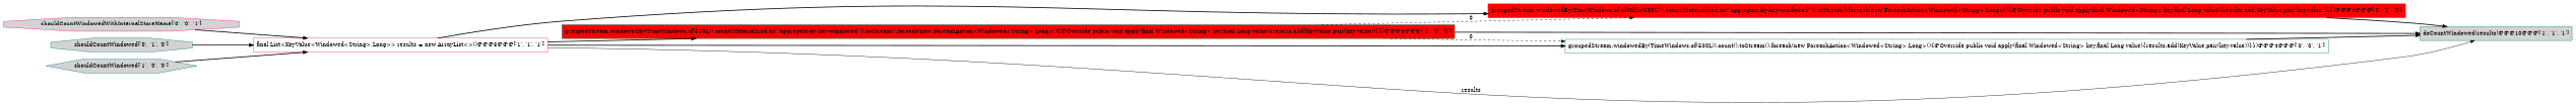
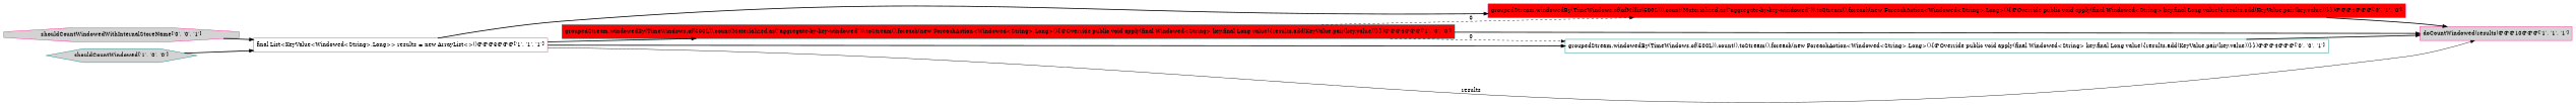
  digraph {
    rankdir=LR
    node [color=teal fillcolor=lightgray shape=box style=filled]
    edge [style=bold]
    n1 [color=deeppink fillcolor=red label="groupedStream.windowedBy(TimeWindows.of(ofMillis(500L))).count(Materialized.as(\"aggregate-by-key-windowed\")).toStream().foreach(new ForeachAction<Windowed<String>,Long>(){@Override public void apply(final Windowed<String> key,final Long value){results.add(KeyValue.pair(key,value))}})@@@4@@@['0', '1', '0']"]
-   n2 [label="doCountWindowed(results)@@@10@@@['1', '1', '1']"]
+   n2 [color=deeppink label="doCountWindowed(results)@@@10@@@['1', '1', '1']"]
    n3 [color=deeppink label="shouldCountWindowedWithInternalStoreName['0', '0', '1']" shape=octagon]
    n4 [color=deeppink fillcolor=white label="final List<KeyValue<Windowed<String>,Long>> results = new ArrayList<>()@@@3@@@['1', '1', '1']"]
    n5 [fillcolor=white label="groupedStream.windowedBy(TimeWindows.of(500L)).count().toStream().foreach(new ForeachAction<Windowed<String>,Long>(){@Override public void apply(final Windowed<String> key,final Long value){results.add(KeyValue.pair(key,value))}})@@@4@@@['0', '0', '1']"]
    n6 [fillcolor=red label="groupedStream.windowedBy(TimeWindows.of(500L)).count(Materialized.as(\"aggregate-by-key-windowed\")).toStream().foreach(new ForeachAction<Windowed<String>,Long>(){@Override public void apply(final Windowed<String> key,final Long value){results.add(KeyValue.pair(key,value))}})@@@4@@@['1', '0', '0']"]
-   n7 [label="shouldCountWindowed['0', '1', '0']" shape=octagon]
    n8 [label="shouldCountWindowed['1', '0', '0']" shape=hexagon]
    n1 -> n2
    n3 -> n4
    n4 -> n1
    n4 -> n2 [label=results style=solid]
    n4 -> n5
    n4 -> n6
    n5 -> n2
    n6 -> n1 [label=0 style=dashed]
    n6 -> n2
    n6 -> n5 [label=0 style=dashed]
-   n7 -> n4
    n8 -> n4
  }
